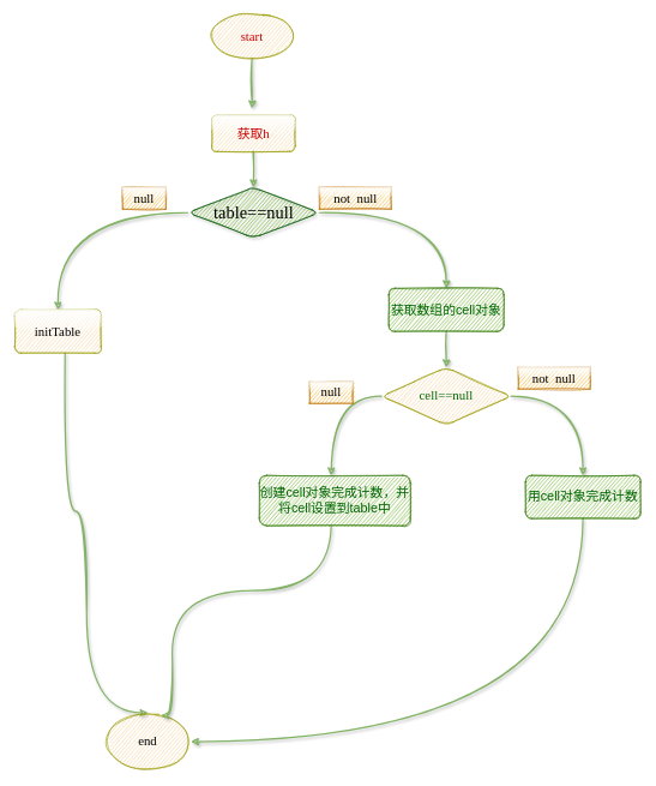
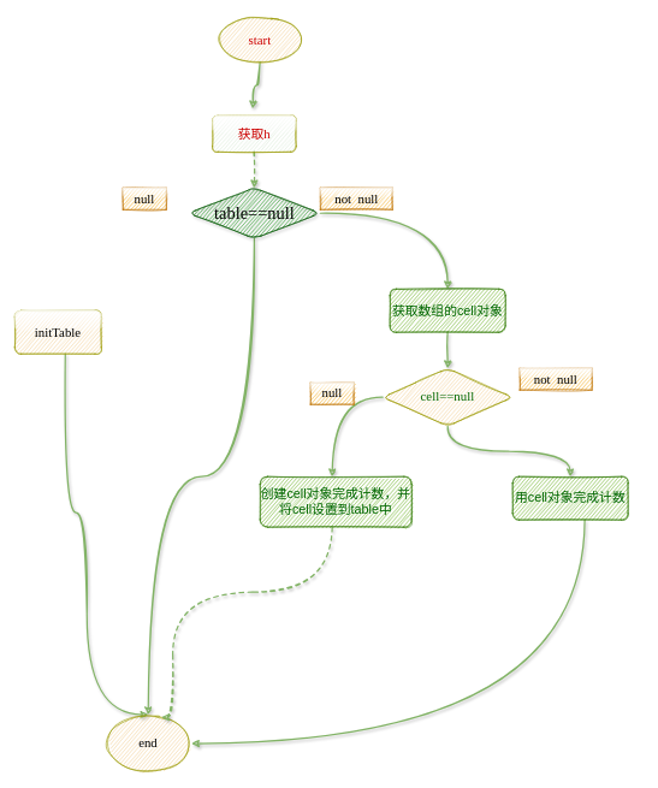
  <mxCell id="0" />
  <mxCell id="1" parent="0" />
  <mxCell id="2" style="edgeStyle=orthogonalEdgeStyle;curved=1;rounded=1;sketch=1;orthogonalLoop=1;jettySize=auto;html=1;shadow=1;fontFamily=Comic Sans MS;fontSize=18;fontColor=#CC0000;strokeColor=#82B366;strokeWidth=2;fillColor=#F2CC8F;" edge="1" parent="1" source="3"><mxGeometry relative="1" as="geometry"><mxPoint x="350" y="150" as="targetPoint" /></mxGeometry></mxCell>
- <mxCell id="3" value="start" style="ellipse;whiteSpace=wrap;html=1;rounded=1;shadow=0;glass=1;labelBackgroundColor=none;labelBorderColor=none;sketch=1;fontFamily=Comic Sans MS;fontSize=18;fontColor=#CC0000;strokeColor=#999900;fillColor=#F2CC8F;" vertex="1" parent="1"><mxGeometry x="290" y="20" width="120" height="60" as="geometry" /></mxCell>
- <mxCell id="4" style="edgeStyle=orthogonalEdgeStyle;curved=1;rounded=1;sketch=1;orthogonalLoop=1;jettySize=auto;html=1;shadow=1;fontFamily=Comic Sans MS;fontSize=18;fontColor=#CC0000;strokeColor=#82B366;strokeWidth=2;fillColor=#F2CC8F;" edge="1" parent="1" source="5" target="8"><mxGeometry relative="1" as="geometry"><mxPoint x="352" y="260" as="targetPoint" /></mxGeometry></mxCell>
- <mxCell id="5" value="获取h" style="rounded=1;whiteSpace=wrap;html=1;shadow=0;glass=1;labelBackgroundColor=none;labelBorderColor=none;sketch=1;fontFamily=Comic Sans MS;fontSize=18;fontColor=#CC0000;strokeColor=#999900;fillColor=#F2CC8F;" vertex="1" parent="1"><mxGeometry x="294" y="160" width="116" height="50" as="geometry" /></mxCell>
- <mxCell id="6" style="edgeStyle=orthogonalEdgeStyle;curved=1;rounded=1;sketch=1;orthogonalLoop=1;jettySize=auto;html=1;shadow=1;fontFamily=Comic Sans MS;fontSize=18;fontColor=#000000;strokeColor=#82B366;strokeWidth=2;fillColor=#F2CC8F;entryX=0.5;entryY=0;entryDx=0;entryDy=0;" edge="1" parent="1" source="8" target="11"><mxGeometry relative="1" as="geometry"><mxPoint x="90" y="420" as="targetPoint" /></mxGeometry></mxCell>
+ <mxCell id="3" value="start" style="ellipse;whiteSpace=wrap;html=1;rounded=1;shadow=0;glass=1;labelBackgroundColor=none;labelBorderColor=none;sketch=1;fontFamily=Comic Sans MS;fontSize=18;fontColor=#CC0000;strokeColor=#999900;fillColor=#F2CC8F;" vertex="1" parent="1"><mxGeometry x="300" y="25" width="120" height="60" as="geometry" /></mxCell>
+ <mxCell id="4" style="edgeStyle=orthogonalEdgeStyle;curved=1;rounded=1;sketch=1;orthogonalLoop=1;jettySize=auto;html=1;shadow=1;fontFamily=Comic Sans MS;fontSize=18;fontColor=#CC0000;strokeColor=#82B366;strokeWidth=2;fillColor=#F2CC8F;dashed=1;" edge="1" parent="1" source="5" target="8"><mxGeometry relative="1" as="geometry"><mxPoint x="352" y="260" as="targetPoint" /></mxGeometry></mxCell>
+ <mxCell id="5" value="获取h" style="rounded=1;whiteSpace=wrap;html=1;shadow=0;glass=1;labelBackgroundColor=none;labelBorderColor=none;sketch=1;fontFamily=Comic Sans MS;fontSize=18;fontColor=#CC0000;strokeColor=#999900;fillColor=#d5e8d4;" vertex="1" parent="1"><mxGeometry x="294" y="160" width="116" height="50" as="geometry" /></mxCell>
+ <mxCell id="6" style="edgeStyle=orthogonalEdgeStyle;curved=1;rounded=1;sketch=1;orthogonalLoop=1;jettySize=auto;html=1;shadow=1;fontFamily=Comic Sans MS;fontSize=18;fontColor=#000000;strokeColor=#82B366;strokeWidth=2;fillColor=#F2CC8F;" edge="1" parent="1" source="8" target="12"><mxGeometry relative="1" as="geometry"><mxPoint x="90" y="420" as="targetPoint" /></mxGeometry></mxCell>
  <mxCell id="7" style="edgeStyle=orthogonalEdgeStyle;curved=1;rounded=1;sketch=1;orthogonalLoop=1;jettySize=auto;html=1;shadow=1;fontFamily=Comic Sans MS;fontSize=18;fontColor=#000000;strokeColor=#82B366;strokeWidth=2;fillColor=#F2CC8F;" edge="1" parent="1" source="8"><mxGeometry relative="1" as="geometry"><mxPoint x="620" y="400" as="targetPoint" /></mxGeometry></mxCell>
- <mxCell id="8" value="&lt;font color=&quot;#000000&quot;&gt;table==null&lt;/font&gt;" style="rhombus;whiteSpace=wrap;html=1;rounded=1;shadow=1;sketch=1;fontSize=24;fontColor=#ffffff;fillColor=#60a917;strokeColor=#005700;glass=1;labelBackgroundColor=none;labelBorderColor=none;fontFamily=Comic Sans MS;" vertex="1" parent="1"><mxGeometry x="260.5" y="260" width="183" height="70" as="geometry" /></mxCell>
+ <mxCell id="8" value="&lt;font color=&quot;#000000&quot;&gt;table==null&lt;/font&gt;" style="rhombus;whiteSpace=wrap;html=1;rounded=1;shadow=1;sketch=1;fontSize=24;fontColor=#ffffff;fillColor=#008a00;strokeColor=#005700;glass=1;labelBackgroundColor=none;labelBorderColor=none;fontFamily=Comic Sans MS;" vertex="1" parent="1"><mxGeometry x="260.5" y="260" width="183" height="70" as="geometry" /></mxCell>
  <mxCell id="9" value="null" style="text;html=1;strokeColor=#BD7000;fillColor=#f0a30a;align=center;verticalAlign=middle;whiteSpace=wrap;rounded=0;shadow=0;glass=1;labelBackgroundColor=none;labelBorderColor=none;sketch=1;fontFamily=Comic Sans MS;fontSize=18;fontColor=#000000;" vertex="1" parent="1"><mxGeometry x="170" y="260" width="60" height="30" as="geometry" /></mxCell>
  <mxCell id="10" style="edgeStyle=orthogonalEdgeStyle;curved=1;rounded=1;sketch=1;orthogonalLoop=1;jettySize=auto;html=1;shadow=1;fontFamily=Comic Sans MS;fontSize=18;fontColor=#000000;strokeColor=#82B366;strokeWidth=2;fillColor=#F2CC8F;entryX=0.5;entryY=0;entryDx=0;entryDy=0;" edge="1" parent="1" source="11" target="12"><mxGeometry relative="1" as="geometry"><mxPoint x="90" y="773.077" as="targetPoint" /><Array as="points"><mxPoint x="90" y="710" /><mxPoint x="120" y="710" /><mxPoint x="120" y="990" /></Array></mxGeometry></mxCell>
  <mxCell id="11" value="initTable" style="rounded=1;whiteSpace=wrap;html=1;shadow=0;glass=1;labelBackgroundColor=none;labelBorderColor=none;sketch=1;fontFamily=Comic Sans MS;fontSize=18;fontColor=#000000;strokeColor=#999900;fillColor=#F2CC8F;" vertex="1" parent="1"><mxGeometry x="20" y="430" width="120" height="60" as="geometry" /></mxCell>
  <mxCell id="12" value="end" style="ellipse;whiteSpace=wrap;html=1;rounded=1;shadow=0;glass=1;labelBackgroundColor=none;labelBorderColor=none;sketch=1;fontFamily=Comic Sans MS;fontSize=18;fontColor=#000000;strokeColor=#999900;fillColor=#F2CC8F;" vertex="1" parent="1"><mxGeometry x="145" y="990" width="120" height="80" as="geometry" /></mxCell>
  <mxCell id="13" value="not&amp;nbsp; null" style="text;html=1;strokeColor=#BD7000;fillColor=#f0a30a;align=center;verticalAlign=middle;whiteSpace=wrap;rounded=0;shadow=0;glass=1;labelBackgroundColor=none;labelBorderColor=none;sketch=1;fontFamily=Comic Sans MS;fontSize=18;fontColor=#000000;" vertex="1" parent="1"><mxGeometry x="443.5" y="260" width="100" height="30" as="geometry" /></mxCell>
  <mxCell id="14" style="edgeStyle=orthogonalEdgeStyle;curved=1;rounded=1;sketch=1;orthogonalLoop=1;jettySize=auto;html=1;shadow=1;fontFamily=Comic Sans MS;fontSize=18;fontColor=#006600;strokeColor=#82B366;strokeWidth=2;fillColor=#F2CC8F;" edge="1" parent="1" source="15"><mxGeometry relative="1" as="geometry"><mxPoint x="620" y="510" as="targetPoint" /></mxGeometry></mxCell>
  <mxCell id="15" value="&lt;font color=&quot;#006600&quot;&gt;获取数组的cell对象&lt;/font&gt;" style="text;html=1;strokeColor=#2D7600;fillColor=#60a917;align=center;verticalAlign=middle;whiteSpace=wrap;rounded=1;fontSize=18;sketch=1;fontColor=#ffffff;" vertex="1" parent="1"><mxGeometry x="540" y="400" width="160" height="60" as="geometry" /></mxCell>
  <mxCell id="16" style="edgeStyle=orthogonalEdgeStyle;curved=1;rounded=1;sketch=1;orthogonalLoop=1;jettySize=auto;html=1;shadow=1;fontFamily=Comic Sans MS;fontSize=18;fontColor=#006600;strokeColor=#82B366;strokeWidth=2;fillColor=#F2CC8F;" edge="1" parent="1" source="18"><mxGeometry relative="1" as="geometry"><mxPoint x="460" y="660" as="targetPoint" /></mxGeometry></mxCell>
  <mxCell id="17" style="edgeStyle=orthogonalEdgeStyle;curved=1;rounded=1;sketch=1;orthogonalLoop=1;jettySize=auto;html=1;shadow=1;fontFamily=Comic Sans MS;fontSize=18;fontColor=#006600;strokeColor=#82B366;strokeWidth=2;fillColor=#F2CC8F;entryX=0.5;entryY=0;entryDx=0;entryDy=0;" edge="1" parent="1" source="18" target="24"><mxGeometry relative="1" as="geometry"><mxPoint x="800" y="720" as="targetPoint" /></mxGeometry></mxCell>
  <mxCell id="18" value="cell==null" style="rhombus;whiteSpace=wrap;html=1;rounded=1;shadow=0;glass=1;labelBackgroundColor=none;labelBorderColor=none;sketch=1;fontFamily=Comic Sans MS;fontSize=18;fontColor=#006600;strokeColor=#999900;fillColor=#F2CC8F;" vertex="1" parent="1"><mxGeometry x="530" y="510" width="180" height="80" as="geometry" /></mxCell>
  <mxCell id="19" value="null" style="text;html=1;strokeColor=#BD7000;fillColor=#f0a30a;align=center;verticalAlign=middle;whiteSpace=wrap;rounded=0;shadow=0;glass=1;labelBackgroundColor=none;labelBorderColor=none;sketch=1;fontFamily=Comic Sans MS;fontSize=18;fontColor=#000000;" vertex="1" parent="1"><mxGeometry x="430" y="530" width="60" height="30" as="geometry" /></mxCell>
- <mxCell id="20" style="edgeStyle=orthogonalEdgeStyle;curved=1;rounded=1;sketch=1;orthogonalLoop=1;jettySize=auto;html=1;entryX=0.655;entryY=0.042;entryDx=0;entryDy=0;entryPerimeter=0;shadow=1;fontFamily=Comic Sans MS;fontSize=18;fontColor=#006600;strokeColor=#82B366;strokeWidth=2;fillColor=#F2CC8F;" edge="1" parent="1" source="21" target="12"><mxGeometry relative="1" as="geometry"><Array as="points"><mxPoint x="460" y="820" /><mxPoint x="239" y="820" /></Array></mxGeometry></mxCell>
+ <mxCell id="20" style="edgeStyle=orthogonalEdgeStyle;curved=1;rounded=1;sketch=1;orthogonalLoop=1;jettySize=auto;html=1;entryX=0.655;entryY=0.042;entryDx=0;entryDy=0;entryPerimeter=0;shadow=1;fontFamily=Comic Sans MS;fontSize=18;fontColor=#006600;strokeColor=#82B366;strokeWidth=2;fillColor=#F2CC8F;dashed=1;" edge="1" parent="1" source="21" target="12"><mxGeometry relative="1" as="geometry"><Array as="points"><mxPoint x="460" y="820" /><mxPoint x="239" y="820" /></Array></mxGeometry></mxCell>
  <mxCell id="21" value="&lt;font color=&quot;#006600&quot;&gt;创建cell对象完成计数，并将cell设置到table中&lt;/font&gt;" style="text;html=1;strokeColor=#2D7600;fillColor=#60a917;align=center;verticalAlign=middle;whiteSpace=wrap;rounded=1;fontSize=18;sketch=1;fontColor=#ffffff;" vertex="1" parent="1"><mxGeometry x="360" y="660" width="210" height="70" as="geometry" /></mxCell>
  <mxCell id="22" value="not&amp;nbsp; null" style="text;html=1;strokeColor=#BD7000;fillColor=#f0a30a;align=center;verticalAlign=middle;whiteSpace=wrap;rounded=0;shadow=0;glass=1;labelBackgroundColor=none;labelBorderColor=none;sketch=1;fontFamily=Comic Sans MS;fontSize=18;fontColor=#000000;" vertex="1" parent="1"><mxGeometry x="720" y="510" width="100" height="30" as="geometry" /></mxCell>
  <mxCell id="23" style="edgeStyle=orthogonalEdgeStyle;curved=1;rounded=1;sketch=1;orthogonalLoop=1;jettySize=auto;html=1;entryX=1;entryY=0.5;entryDx=0;entryDy=0;shadow=1;fontFamily=Comic Sans MS;fontSize=18;fontColor=#006600;strokeColor=#82B366;strokeWidth=2;fillColor=#F2CC8F;" edge="1" parent="1" source="24" target="12"><mxGeometry relative="1" as="geometry"><Array as="points"><mxPoint x="810" y="1030" /></Array></mxGeometry></mxCell>
- <mxCell id="24" value="&lt;font color=&quot;#006600&quot;&gt;用cell对象完成计数&lt;/font&gt;" style="text;html=1;strokeColor=#2D7600;fillColor=#60a917;align=center;verticalAlign=middle;whiteSpace=wrap;rounded=1;fontSize=18;sketch=1;fontColor=#ffffff;" vertex="1" parent="1"><mxGeometry x="730" y="660" width="160" height="60" as="geometry" /></mxCell>
+ <mxCell id="24" value="&lt;font color=&quot;#006600&quot;&gt;用cell对象完成计数&lt;/font&gt;" style="text;html=1;strokeColor=#2D7600;fillColor=#60a917;align=center;verticalAlign=middle;whiteSpace=wrap;rounded=1;fontSize=18;sketch=1;fontColor=#ffffff;" vertex="1" parent="1"><mxGeometry x="710" y="660" width="160" height="60" as="geometry" /></mxCell>
